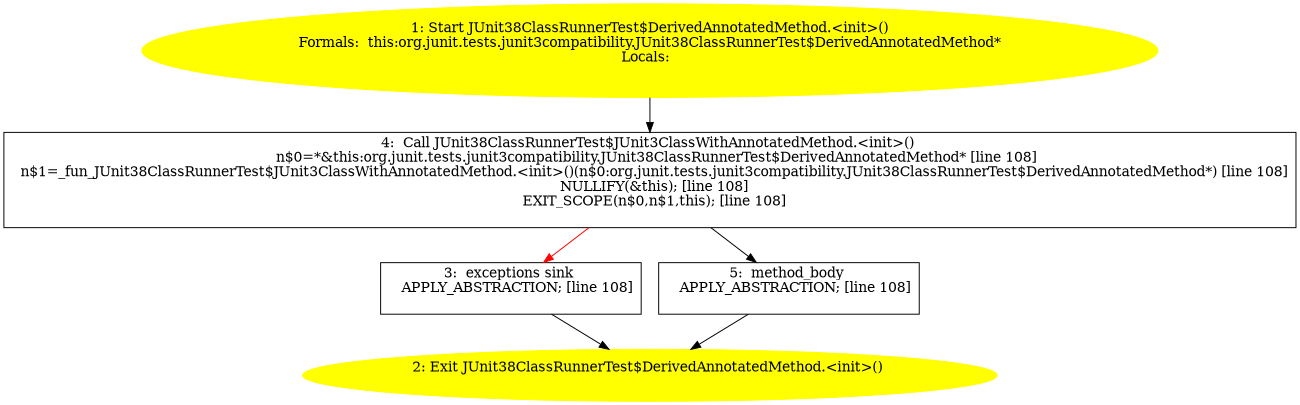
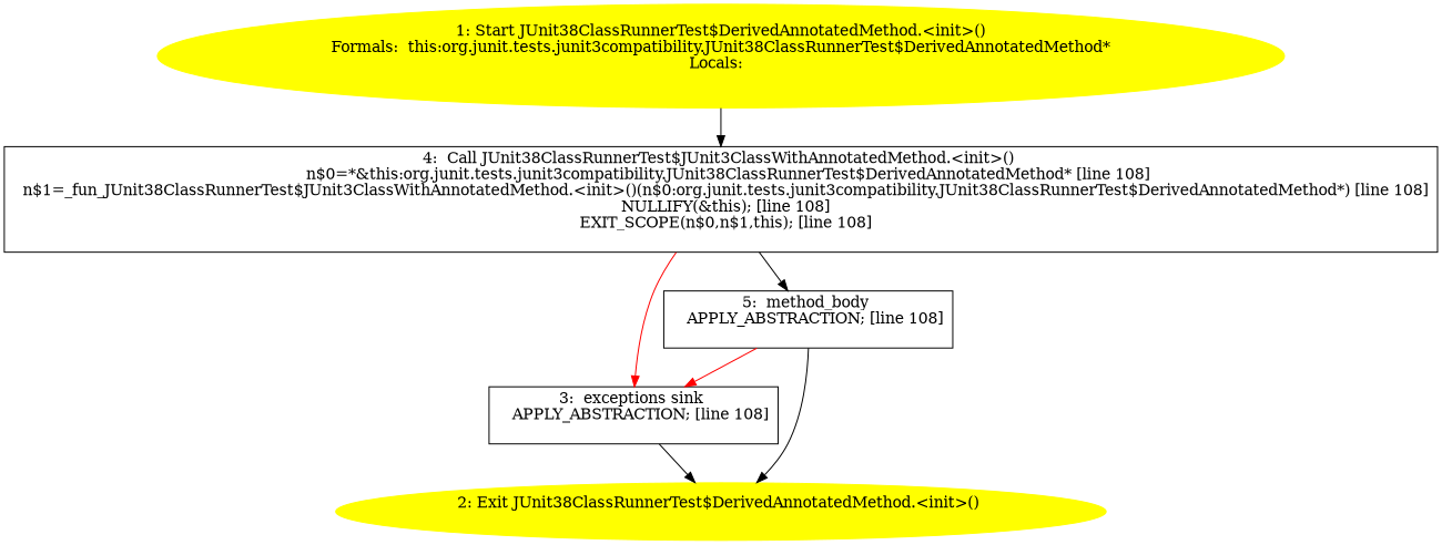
  digraph {
    node [shape=box]
    n1 [color=yellow label="1: Start JUnit38ClassRunnerTest$DerivedAnnotatedMethod.<init>()\nFormals:  this:org.junit.tests.junit3compatibility.JUnit38ClassRunnerTest$DerivedAnnotatedMethod*\nLocals:  \n  " style=filled shape=""]
    n2 [label="4:  Call JUnit38ClassRunnerTest$JUnit3ClassWithAnnotatedMethod.<init>() \n   n$0=*&this:org.junit.tests.junit3compatibility.JUnit38ClassRunnerTest$DerivedAnnotatedMethod* [line 108]\n  n$1=_fun_JUnit38ClassRunnerTest$JUnit3ClassWithAnnotatedMethod.<init>()(n$0:org.junit.tests.junit3compatibility.JUnit38ClassRunnerTest$DerivedAnnotatedMethod*) [line 108]\n  NULLIFY(&this); [line 108]\n  EXIT_SCOPE(n$0,n$1,this); [line 108]\n "]
    n3 [label="3:  exceptions sink \n   APPLY_ABSTRACTION; [line 108]\n "]
    n4 [label="5:  method_body \n   APPLY_ABSTRACTION; [line 108]\n "]
    n5 [color=yellow label="2: Exit JUnit38ClassRunnerTest$DerivedAnnotatedMethod.<init>() \n  " style=filled shape=""]
    n1 -> n2
    n2 -> n3 [color=red]
    n2 -> n4
    n3 -> n5
+   n4 -> n3 [color=red]
    n4 -> n5
  }
